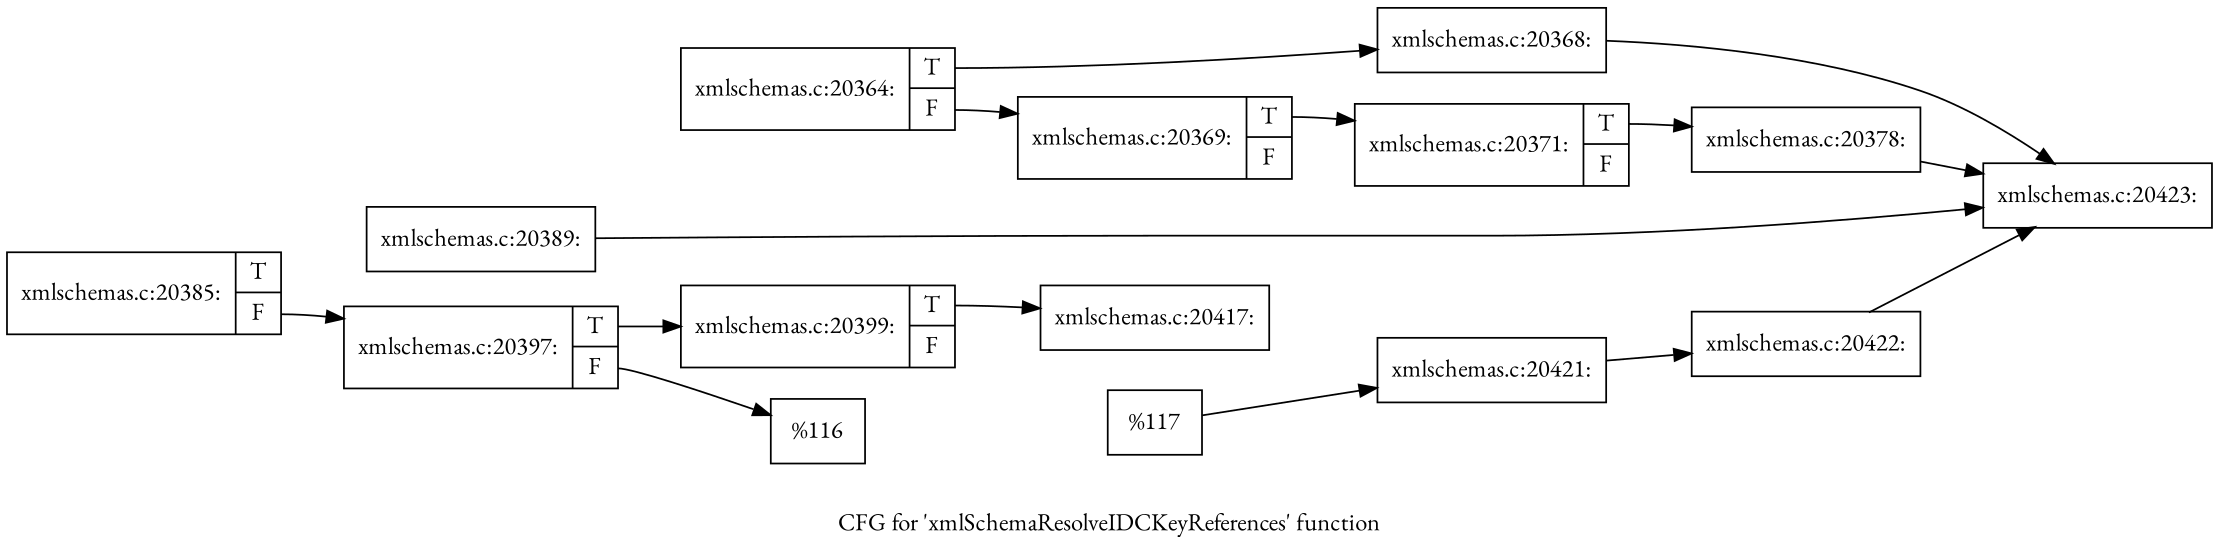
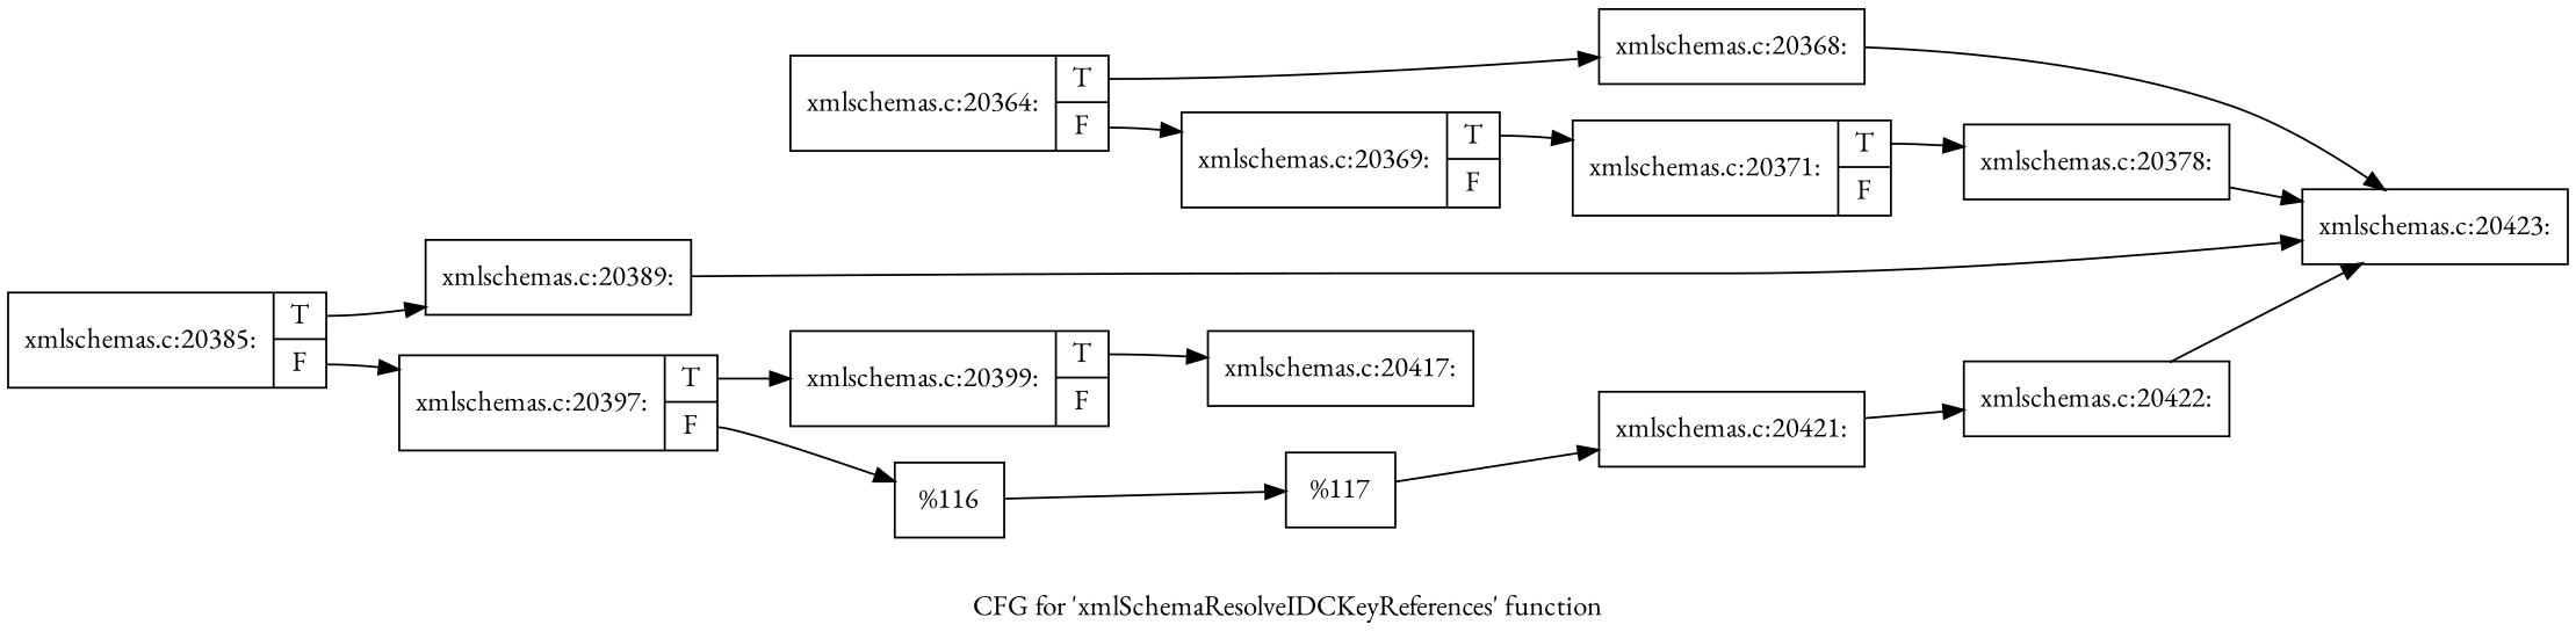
  digraph {
    fontname="EB Garamond"
    label="CFG for 'xmlSchemaResolveIDCKeyReferences' function"
    rankdir=LR
    node [fontname="EB Garamond" shape=record]
    edge [fontname="EB Garamond"]
    n1 [label="{xmlschemas.c:20364:|{<s0>T|<s1>F}}"]
    n2 [label="{xmlschemas.c:20368:}"]
    n3 [label="{xmlschemas.c:20369:|{<s0>T|<s1>F}}"]
    n4 [label="{xmlschemas.c:20423:}"]
    n5 [label="{xmlschemas.c:20371:|{<s0>T|<s1>F}}"]
    n6 [label="{xmlschemas.c:20378:}"]
    n7 [label="{xmlschemas.c:20422:}"]
    n8 [label="{xmlschemas.c:20385:|{<s0>T|<s1>F}}"]
    n9 [label="{xmlschemas.c:20389:}"]
    n10 [label="{xmlschemas.c:20397:|{<s0>T|<s1>F}}"]
    n11 [label="{xmlschemas.c:20399:|{<s0>T|<s1>F}}"]
    n12 [label="{%116}"]
    n13 [label="{xmlschemas.c:20417:}"]
    n14 [label="{%117}"]
    n15 [label="{xmlschemas.c:20421:}"]
    n1 -> n2 [tailport=s0]
    n1 -> n3 [tailport=s1]
    n2 -> n4
    n3 -> n5 [tailport=s0]
    n5 -> n6 [tailport=s0]
    n6 -> n4
    n7 -> n4
+   n8 -> n9 [tailport=s0]
    n8 -> n10 [tailport=s1]
    n9 -> n4
    n10 -> n11 [tailport=s0]
    n10 -> n12 [tailport=s1]
    n11 -> n13 [tailport=s0]
+   n12 -> n14
    n14 -> n15
    n15 -> n7
  }
